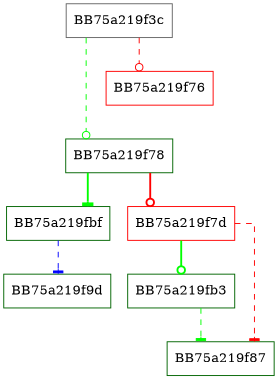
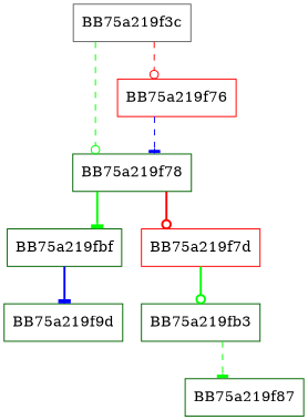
  digraph {
    splines=ortho
    node [color=darkgreen shape=box]
    edge [arrowhead=tee color=green style=dashed]
    BB75a219f3c [color=gray40]
    BB75a219f78
    BB75a219f76 [color=red]
    BB75a219fbf
    BB75a219f7d [color=red]
    BB75a219f9d
    BB75a219fb3
    BB75a219f87
    BB75a219f3c -> BB75a219f78 [arrowhead=odot]
    BB75a219f3c -> BB75a219f76 [arrowhead=odot color=red]
    BB75a219f78 -> BB75a219fbf [style=bold]
    BB75a219f78 -> BB75a219f7d [arrowhead=odot color=red style=bold]
-   BB75a219fbf -> BB75a219f9d [color=blue]
+   BB75a219f76 -> BB75a219f78 [color=blue]
+   BB75a219fbf -> BB75a219f9d [color=blue style=bold]
    BB75a219f7d -> BB75a219fb3 [arrowhead=odot style=bold]
-   BB75a219f7d -> BB75a219f87 [color=red]
    BB75a219fb3 -> BB75a219f87
  }
